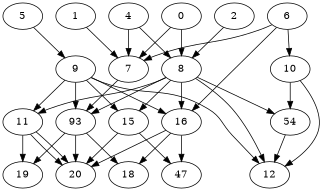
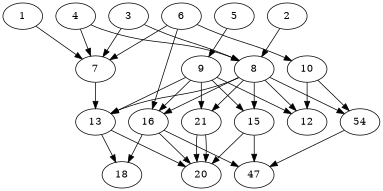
  digraph {
    node [alpha=0.17]
    1 [alpha=0.12 expect_size=51924992]
    7 [alpha=0.18 expect_size=13546496]
-   13 [expect_size=8144896 label=93]
-   19 [alpha=0.15 expect_size=17343488]
+   13 [expect_size=8144896]
    20 [alpha=0.16 expect_size=5653504]
    18 [alpha=0.00 expect_size=34579456]
    2 [expect_size=29286400]
    8 [alpha=0.13 expect_size=49002496]
-   11 [alpha=0.05 expect_size=33049600]
+   11 [alpha=0.05 expect_size=33049600 label=21]
    12 [alpha=0.10 expect_size=14721024]
    n11 [alpha=0.03 expect_size=13279232 label=54]
    15 [alpha=0.09 expect_size=5875712]
    16 [alpha=0.16 expect_size=7342080]
    n14 [alpha=0.18 expect_size=39607296 label=47]
-   3 [alpha=0.02 expect_size=41140224 label=0]
+   3 [alpha=0.02 expect_size=41140224]
    4 [expect_size=11662336]
    5 [alpha=0.01 expect_size=20339712]
    9 [alpha=0.15 expect_size=21773312]
    6 [alpha=0.14 expect_size=14830592]
    10 [alpha=0.05 expect_size=5302272]
    1 -> 7
    7 -> 13
-   13 -> 19
    13 -> 20
    13 -> 18
    2 -> 8
    8 -> 13
    8 -> 11
    8 -> 12
    8 -> n11
    8 -> 15
    8 -> 16
-   11 -> 19
    11 -> 20
    11 -> 20
-   n11 -> 12
+   n11 -> n14
    15 -> 20
    15 -> n14
    16 -> 20
    16 -> 18
    16 -> n14
    3 -> 7
    3 -> 8
    4 -> 7
    4 -> 8
    5 -> 9
    9 -> 13
    9 -> 11
    9 -> 12
    9 -> 15
    9 -> 16
    6 -> 7
    6 -> 16
    6 -> 10
    10 -> 12
    10 -> n11
  }
